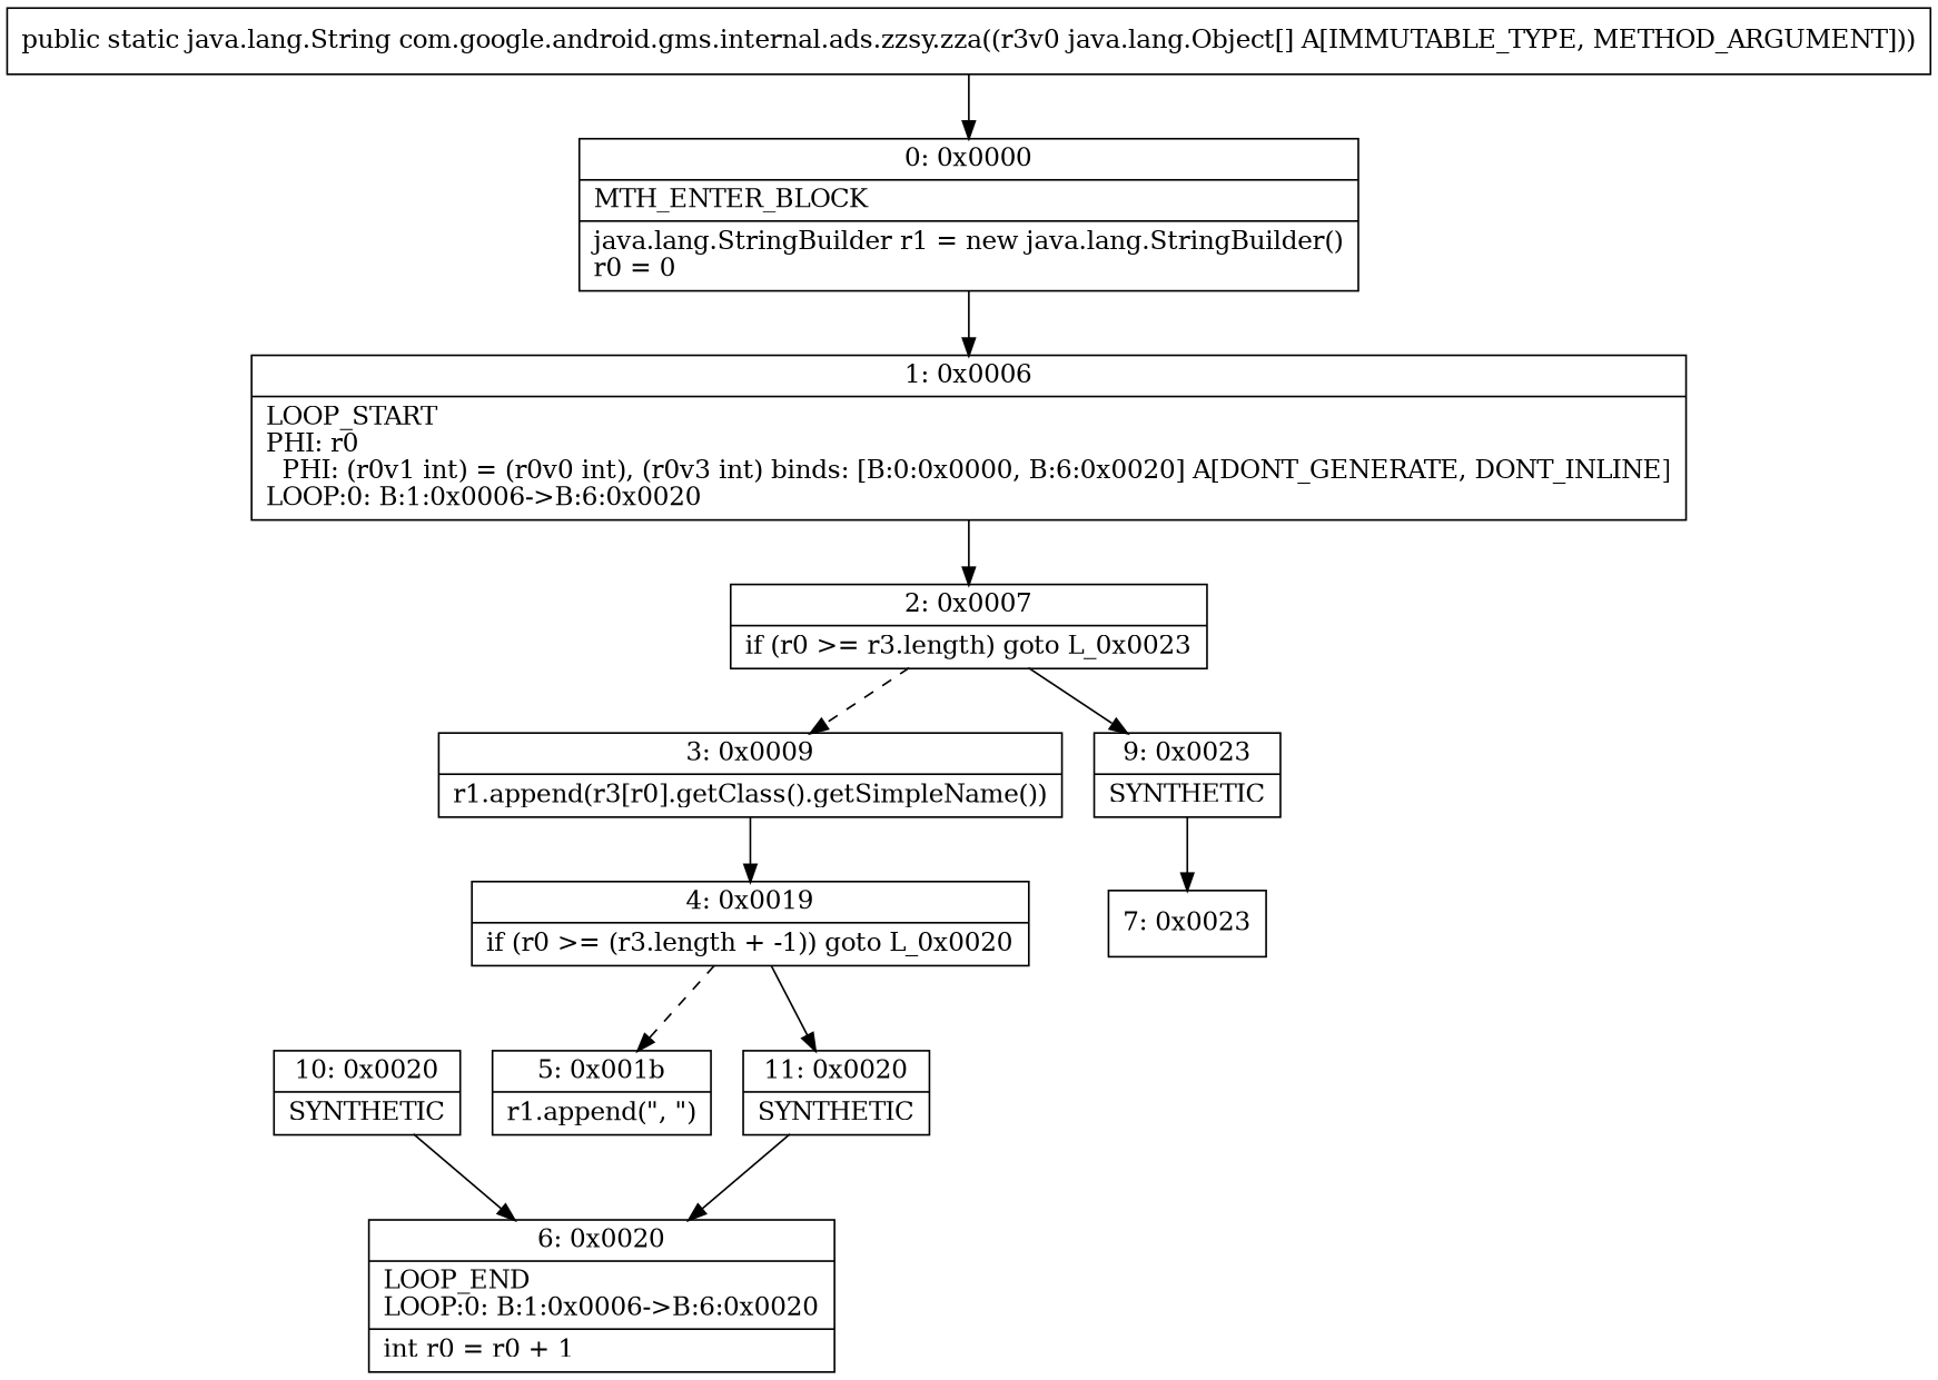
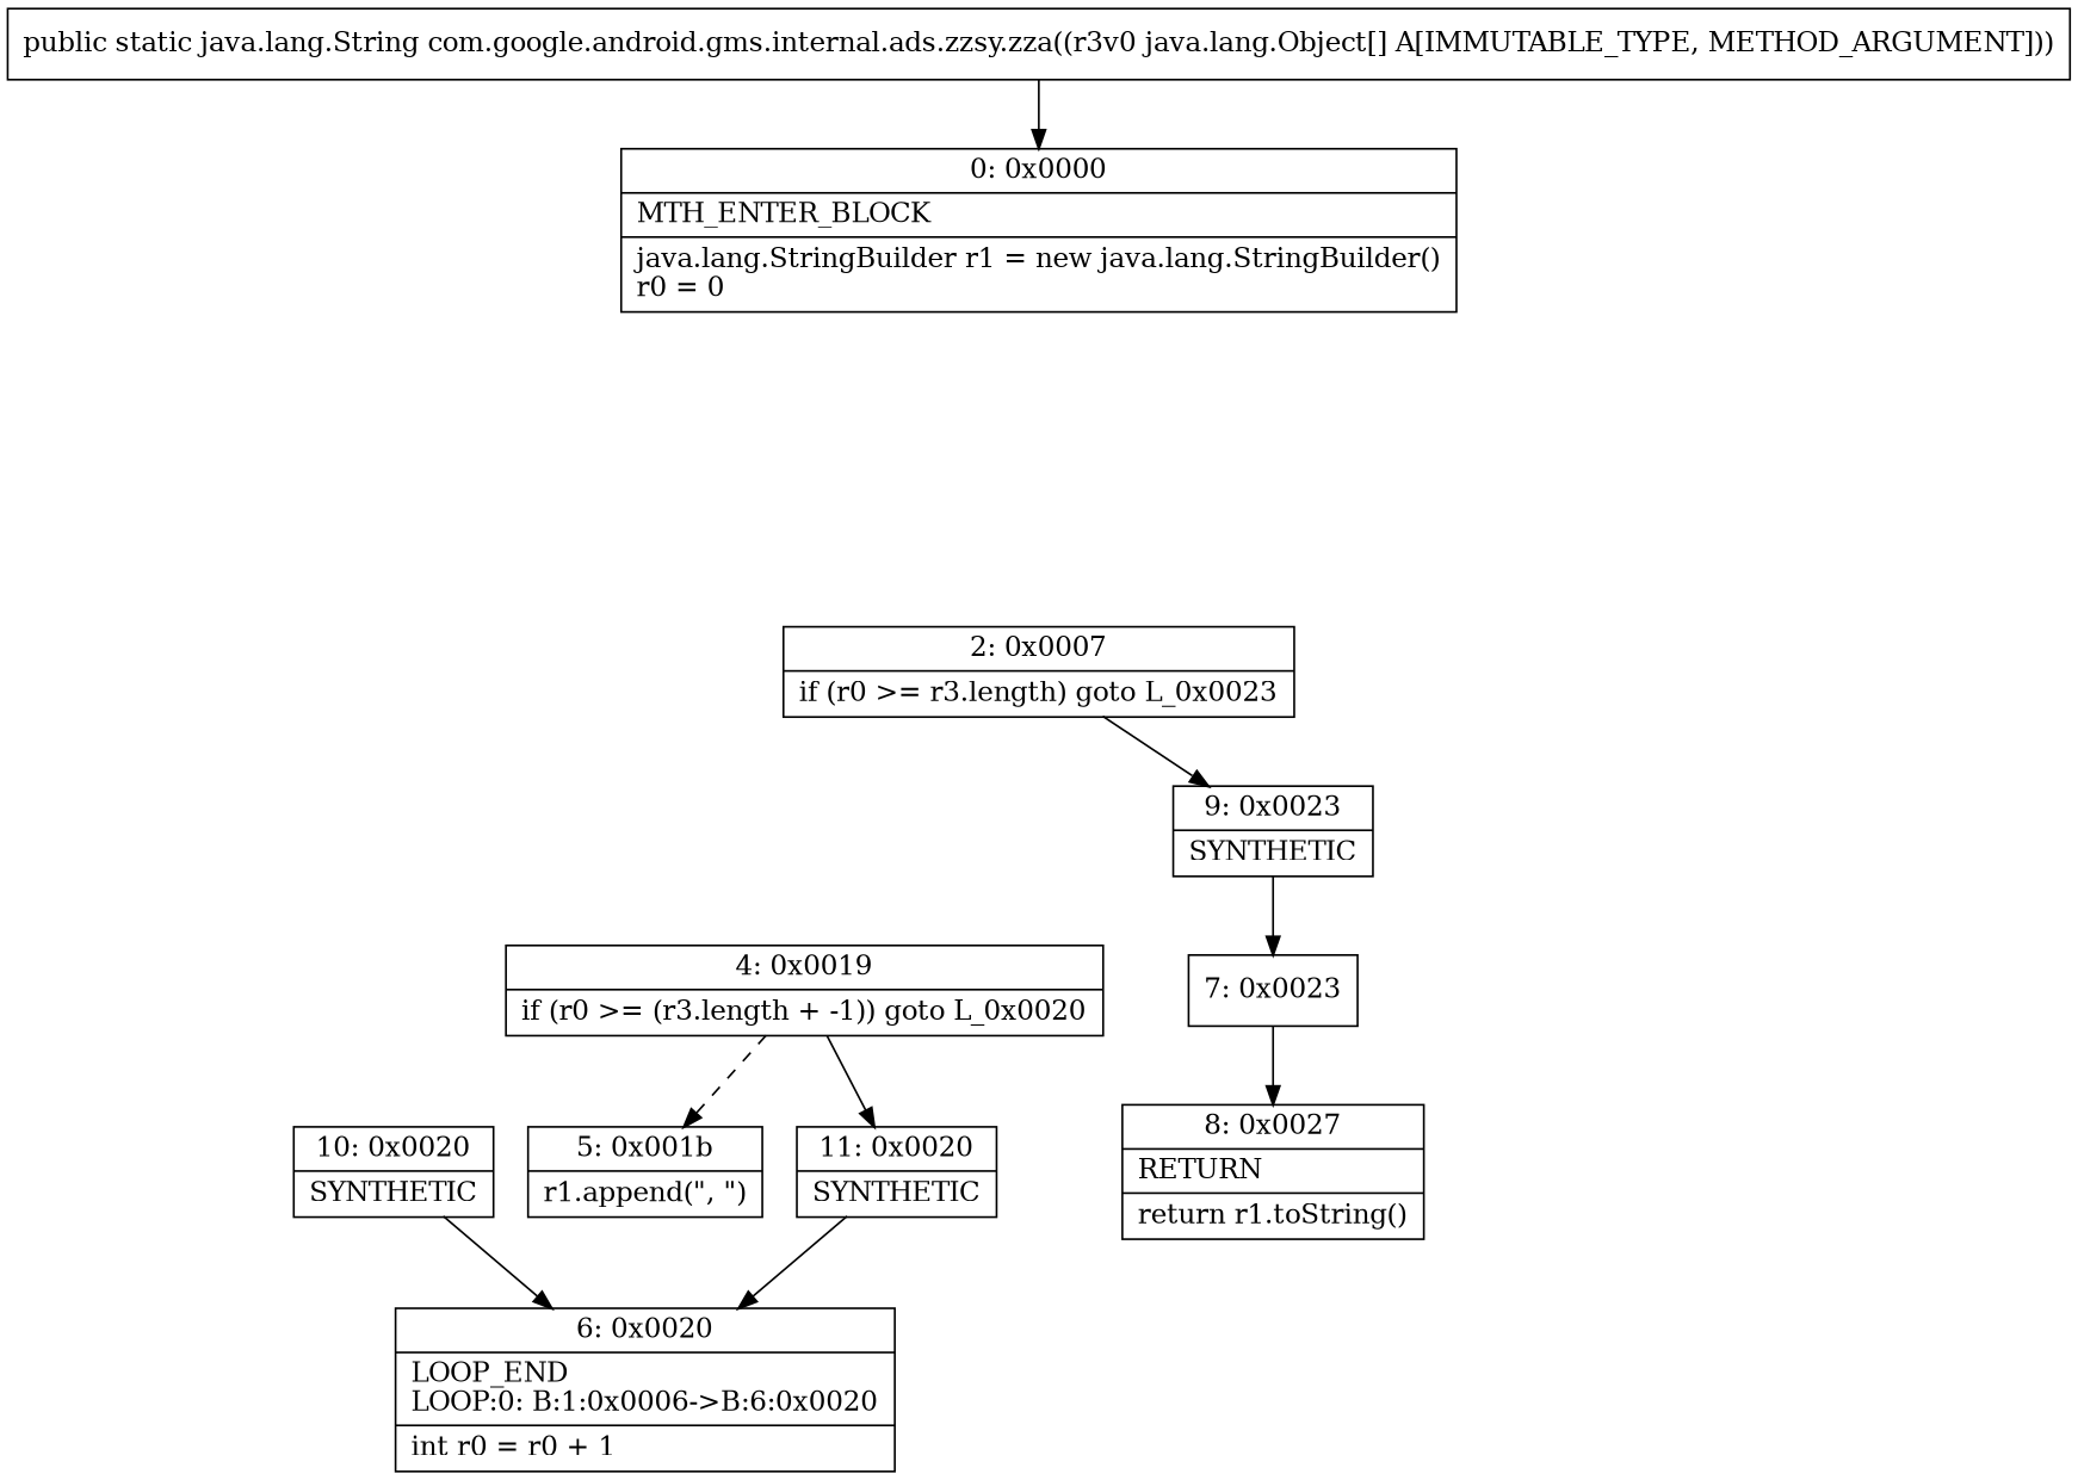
  digraph {
    node [shape=record]
    n1 [label="{0\:\ 0x0000|MTH_ENTER_BLOCK\l|java.lang.StringBuilder r1 = new java.lang.StringBuilder()\lr0 = 0\l}"]
-   n2 [label="{1\:\ 0x0006|LOOP_START\lPHI: r0 \l  PHI: (r0v1 int) = (r0v0 int), (r0v3 int) binds: [B:0:0x0000, B:6:0x0020] A[DONT_GENERATE, DONT_INLINE]\lLOOP:0: B:1:0x0006\-\>B:6:0x0020\l}"]
    n3 [label="{2\:\ 0x0007|if (r0 \>= r3.length) goto L_0x0023\l}"]
-   n4 [label="{3\:\ 0x0009|r1.append(r3[r0].getClass().getSimpleName())\l}"]
    n5 [label="{9\:\ 0x0023|SYNTHETIC\l}"]
    n6 [label="{4\:\ 0x0019|if (r0 \>= (r3.length + \-1)) goto L_0x0020\l}"]
    n7 [label="{7\:\ 0x0023}"]
    n8 [label="{5\:\ 0x001b|r1.append(\", \")\l}"]
    n9 [label="{11\:\ 0x0020|SYNTHETIC\l}"]
    n10 [label="{6\:\ 0x0020|LOOP_END\lLOOP:0: B:1:0x0006\-\>B:6:0x0020\l|int r0 = r0 + 1\l}"]
    n11 [label="{10\:\ 0x0020|SYNTHETIC\l}"]
+   n12 [label="{8\:\ 0x0027|RETURN\l|return r1.toString()\l}"]
    n13 [label="{public static java.lang.String com.google.android.gms.internal.ads.zzsy.zza((r3v0 java.lang.Object[] A[IMMUTABLE_TYPE, METHOD_ARGUMENT])) }"]
-   n1 -> n2
-   n2 -> n3
-   n3 -> n4 [style=dashed]
    n3 -> n5
-   n4 -> n6
    n5 -> n7
    n6 -> n8 [style=dashed]
    n6 -> n9
+   n7 -> n12
    n9 -> n10
    n11 -> n10
    n13 -> n1
  }
